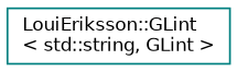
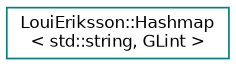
  digraph {
    rankdir=LR
-   n1 [color=teal fillcolor=white fontname=Helvetica fontsize=10 height=0.2 label="LouiEriksson::GLint\l\< std::string, GLint \>" shape=record style=filled width=0.4]
+   n1 [color=teal fillcolor=white fontname=Helvetica fontsize=10 height=0.2 label="LouiEriksson::Hashmap\l\< std::string, GLint \>" shape=record style=filled width=0.4]
  }
